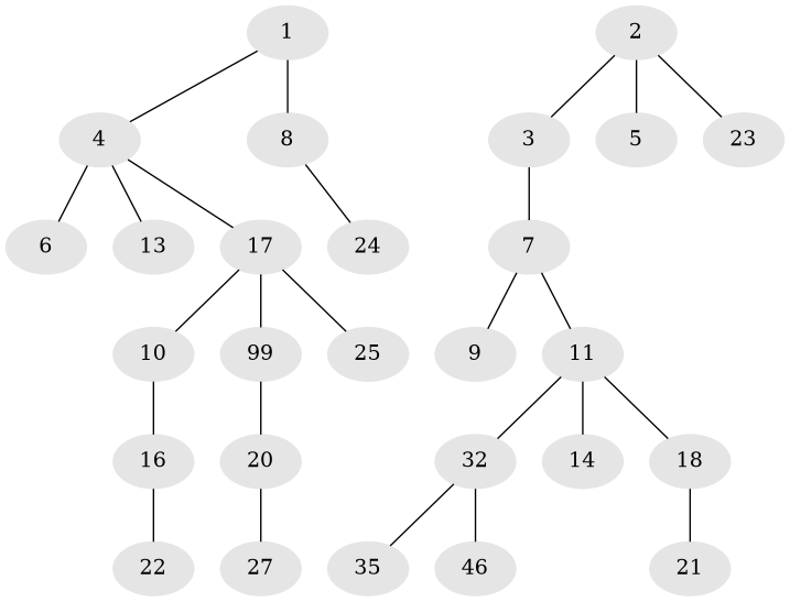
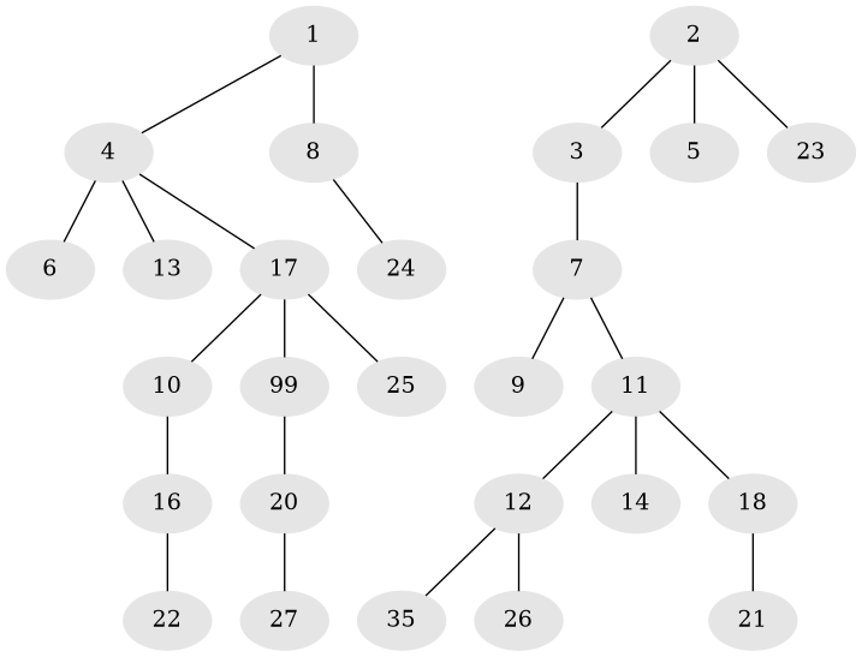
  graph {
    node [color=gray90 style=filled]
    edge [weight=1.0]
    1
    4
    8
    2
    3
    5
    23
    6
    13
    17
    24
    10
    16
    7
    9
    11
    n17 [label=99]
    25
-   12 [label=32]
+   12
    14
    18
    22
    n23 [label=35]
-   26 [label=46]
+   26
    21
    20
    27
    1 -- 4
    1 -- 8 [weight=3.0]
    4 -- 6 [weight=3.0]
    4 -- 13
    4 -- 17
    8 -- 24
    2 -- 3
    2 -- 5 [weight=2.0]
    2 -- 23
    3 -- 7
    17 -- 10
    17 -- n17
    17 -- 25
    10 -- 16
    16 -- 22
    7 -- 9
    7 -- 11
    11 -- 12
    11 -- 14
    11 -- 18
    n17 -- 20
    12 -- n23
    12 -- 26 [weight=2.0]
    18 -- 21 [weight=2.0]
    20 -- 27
  }
